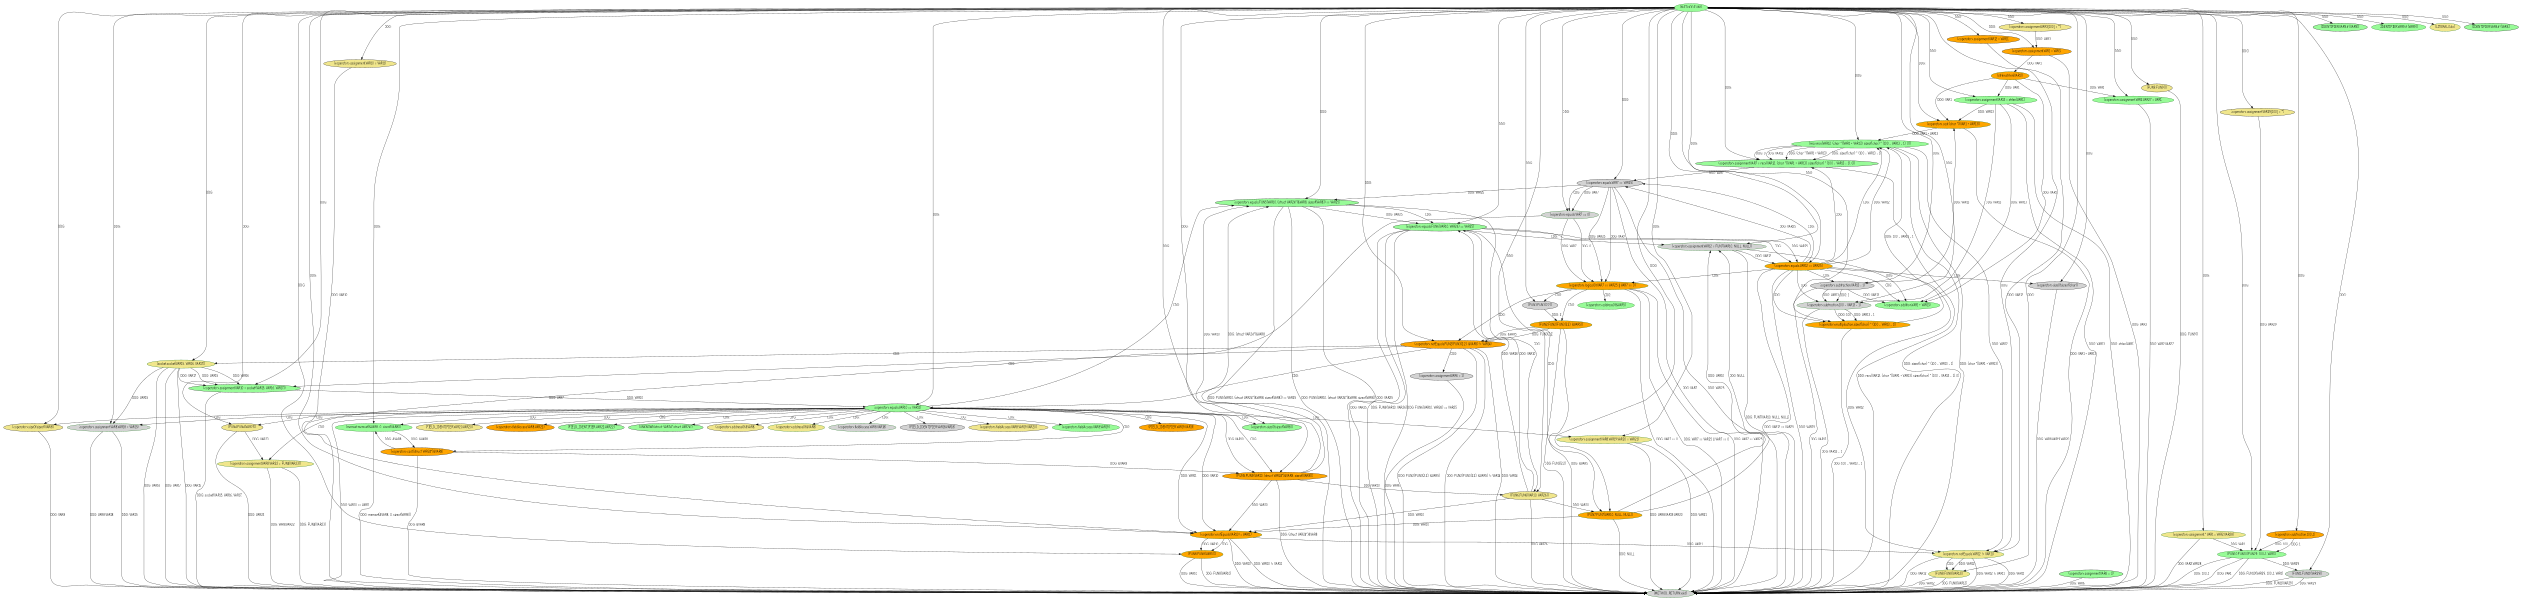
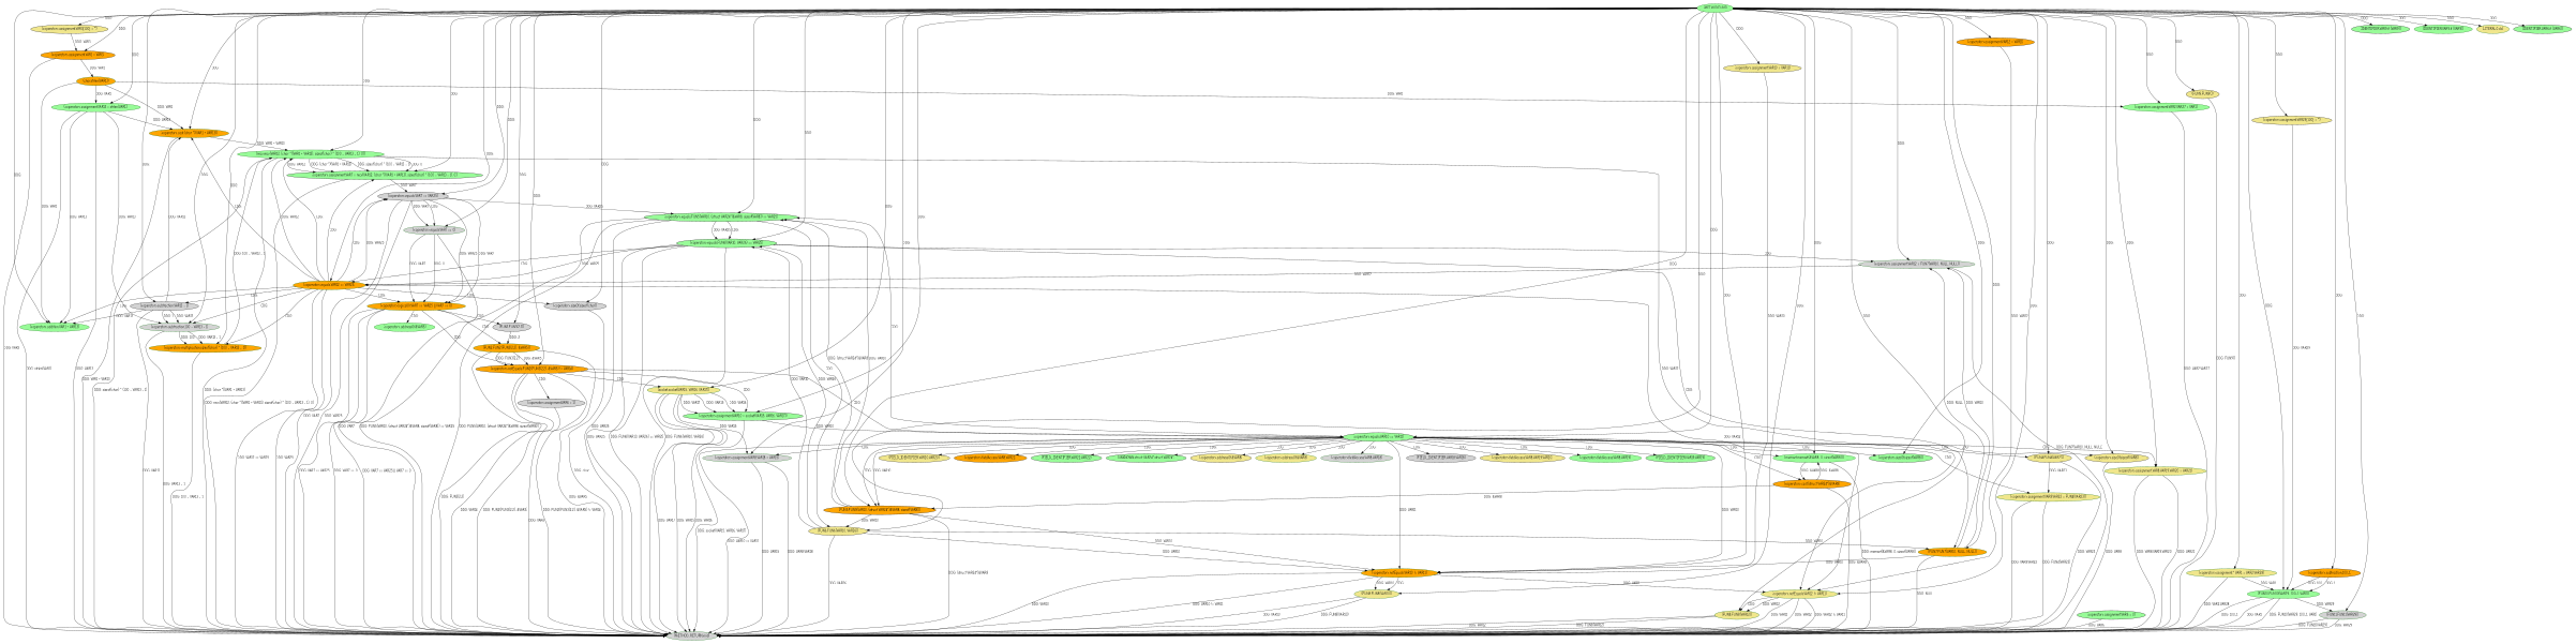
  digraph {
    fontname="Comic Neue"
    node [color=black fillcolor=palegreen fontname="Comic Neue" style=filled]
    edge [fontname="Comic Neue"]
    n1 [color=darkgreen label="(METHOD,FUN1)"]
    n2 [fillcolor=khaki label="(<operator>.assignment,VAR3[100] = \"\")"]
    n3 [fillcolor=orange label="(<operator>.assignment,VAR1 = VAR3)"]
    n4 [fillcolor=khaki label="(<operator>.assignment,VAR10 = VAR11)"]
    n5 [fillcolor=orange label="(<operator>.assignment,VAR12 = VAR11)"]
    n6 [color=darkgreen label="(<operator>.assignment,VAR13 = strlen(VAR1))"]
    n7 [fillcolor=orange label="(<operator>.notEquals,FUN2(FUN3(2,2), &VAR5) != VAR14)"]
    n8 [fillcolor=lightgrey label="(FUN3,FUN3(2,2))"]
    n9 [label="(<operator>.assignment,VAR10 = socket(VAR15, VAR16, VAR17))"]
    n10 [color=darkgreen fillcolor=khaki label="(socket,socket(VAR15, VAR16, VAR17))"]
    n11 [label="(<operator>.equals,VAR10 == VAR11)"]
    n12 [color=darkgreen label="(memset,memset(&VAR8, 0, sizeof(VAR8)))"]
    n13 [label="(<operator>.sizeOf,sizeof(VAR8))"]
    n14 [color=darkgreen fillcolor=lightgrey label="(<operator>.assignment,VAR8.VAR18 = VAR15)"]
    n15 [color=darkgreen fillcolor=khaki label="(<operator>.assignment,VAR8.VAR19.VAR20 = VAR21)"]
    n16 [fillcolor=khaki label="(FUN4,FUN4(VAR23))"]
    n17 [label="(<operator>.equals,FUN5(VAR10, (struct VAR24*)&VAR8, sizeof(VAR8)) == VAR25)"]
    n18 [fillcolor=orange label="(FUN5,FUN5(VAR10, (struct VAR24*)&VAR8, sizeof(VAR8)))"]
    n19 [fillcolor=khaki label="(<operator>.sizeOf,sizeof(VAR8))"]
    n20 [label="(<operator>.equals,FUN6(VAR10, VAR26) == VAR25)"]
    n21 [fillcolor=khaki label="(FUN6,FUN6(VAR10, VAR26))"]
    n22 [color=darkgreen fillcolor=lightgrey label="(<operator>.assignment,VAR12 = FUN7(VAR10, NULL, NULL))"]
    n23 [color=darkgreen fillcolor=orange label="(FUN7,FUN7(VAR10, NULL, NULL))"]
    n24 [color=darkgreen fillcolor=orange label="(<operator>.equals,VAR12 == VAR25)"]
    n25 [label="(<operator>.assignment,VAR7 = recv(VAR12, (char *)(VAR1 + VAR13), sizeof(char) * (100 - VAR13 - 1), 0))"]
    n26 [color=darkgreen label="(recv,recv(VAR12, (char *)(VAR1 + VAR13), sizeof(char) * (100 - VAR13 - 1), 0))"]
    n27 [color=darkgreen fillcolor=orange label="(<operator>.cast,(char *)(VAR1 + VAR13))"]
    n28 [color=darkgreen label="(<operator>.addition,VAR1 + VAR13)"]
    n29 [color=darkgreen fillcolor=orange label="(<operator>.multiplication,sizeof(char) * (100 - VAR13 - 1))"]
    n30 [fillcolor=lightgrey label="(<operator>.sizeOf,sizeof(char))"]
    n31 [color=darkgreen fillcolor=lightgrey label="(<operator>.subtraction,100 - VAR13 - 1)"]
    n32 [fillcolor=lightgrey label="(<operator>.subtraction,VAR13 - 1)"]
    n33 [fillcolor=lightgrey label="(<operator>.equals,VAR7 == VAR25)"]
    n34 [color=darkgreen fillcolor=lightgrey label="(<operator>.equals,VAR7 == 0)"]
    n35 [label="(IDENTIFIER,VAR9,if (VAR9))"]
    n36 [color=darkgreen label="(IDENTIFIER,VAR9,if (VAR9))"]
    n37 [color=darkgreen fillcolor=khaki label="(LITERAL,0,do)"]
    n38 [color=darkgreen fillcolor=orange label="(<operator>.notEquals,VAR10 != VAR11)"]
-   n39 [color=darkgreen fillcolor=orange label="(FUN8,FUN8(VAR10))"]
+   n39 [color=darkgreen fillcolor=khaki label="(FUN8,FUN8(VAR10))"]
    n40 [color=darkgreen fillcolor=khaki label="(<operator>.notEquals,VAR12 != VAR11)"]
    n41 [color=darkgreen fillcolor=khaki label="(FUN8,FUN8(VAR12))"]
    n42 [label="(IDENTIFIER,VAR6,if (VAR6))"]
    n43 [fillcolor=khaki label="(FUN9,FUN9())"]
    n44 [color=darkgreen label="(<operator>.assignment,VAR2.VAR27 = VAR1)"]
    n45 [color=darkgreen fillcolor=khaki label="(<operator>.assignment,* VAR1 = VAR2.VAR28)"]
    n46 [fillcolor=khaki label="(<operator>.assignment,VAR29[100] = \"\")"]
-   n47 [color=darkgreen label="(FUN10,FUN10(FUN29, 100-1, VAR1))"]
+   n47 [color=darkgreen label="(FUN10,FUN10(VAR29, 100-1, VAR1))"]
    n48 [fillcolor=orange label="(<operator>.subtraction,100-1)"]
    n49 [color=darkgreen fillcolor=lightgrey label="(FUN11,FUN11(VAR29))"]
-   n50 [color=darkgreen fillcolor=orange label="(strlen,strlen(VAR1))"]
+   n50 [color=darkgreen fillcolor=orange label="(char,strlen(VAR1))"]
    n51 [color=darkgreen fillcolor=lightgrey label="(METHOD_RETURN,void)"]
    n52 [label="(<operator>.assignment,VAR6 = 0)"]
    n53 [fillcolor=lightgrey label="(<operator>.assignment,VAR6 = 1)"]
    n54 [color=darkgreen fillcolor=orange label="(FUN2,FUN2(FUN3(2,2), &VAR5))"]
    n55 [color=darkgreen fillcolor=khaki label="(<operator>.assignment,VAR8.VAR22 = FUN4(VAR23))"]
    n56 [fillcolor=orange label="(<operator>.cast,(struct VAR24*)&VAR8)"]
    n57 [color=darkgreen fillcolor=khaki label="(<operator>.addressOf,&VAR8)"]
    n58 [color=darkgreen fillcolor=lightgrey label="(<operator>.fieldAccess,VAR8.VAR18)"]
    n59 [fillcolor=lightgrey label="(FIELD_IDENTIFIER,VAR18,VAR18)"]
    n60 [fillcolor=khaki label="(<operator>.fieldAccess,VAR8.VAR19.VAR20)"]
    n61 [color=darkgreen label="(<operator>.fieldAccess,VAR8.VAR19)"]
-   n62 [fillcolor=orange label="(FIELD_IDENTIFIER,VAR19,VAR19)"]
+   n62 [label="(FIELD_IDENTIFIER,VAR19,VAR19)"]
    n63 [fillcolor=khaki label="(FIELD_IDENTIFIER,VAR20,VAR20)"]
    n64 [fillcolor=orange label="(<operator>.fieldAccess,VAR8.VAR22)"]
    n65 [label="(FIELD_IDENTIFIER,VAR22,VAR22)"]
    n66 [label="(UNKNOWN,struct VAR24*,struct VAR24*)"]
    n67 [fillcolor=khaki label="(<operator>.addressOf,&VAR8)"]
    n68 [color=darkgreen fillcolor=orange label="(<operator>.logicalOr,VAR7 == VAR25 || VAR7 == 0)"]
    n69 [color=darkgreen label="(<operator>.addressOf,&VAR5)"]
    n1 -> n2 [label="DDG: "]
    n1 -> n3 [label="DDG: "]
    n1 -> n4 [label="DDG: "]
    n1 -> n5 [label="DDG: "]
    n1 -> n6 [label="DDG: "]
    n1 -> n7 [label="DDG: "]
    n1 -> n8 [label="DDG: "]
    n1 -> n9 [label="DDG: "]
    n1 -> n10 [label="DDG: "]
    n1 -> n11 [label="DDG: "]
    n1 -> n12 [label="DDG: "]
    n1 -> n13 [label="DDG: "]
    n1 -> n14 [label="DDG: "]
    n1 -> n15 [label="DDG: "]
    n1 -> n16 [label="DDG: "]
    n1 -> n17 [label="DDG: "]
    n1 -> n18 [label="DDG: "]
    n1 -> n19 [label="DDG: "]
    n1 -> n20 [label="DDG: "]
    n1 -> n21 [label="DDG: "]
    n1 -> n22 [label="DDG: "]
    n1 -> n23 [label="DDG: "]
    n1 -> n24 [label="DDG: "]
    n1 -> n25 [label="DDG: "]
    n1 -> n26 [label="DDG: "]
    n1 -> n27 [label="DDG: "]
-   n22 -> n28 [label="DDG: "]
+   n1 -> n28 [label="DDG: "]
    n1 -> n29 [label="DDG: "]
    n1 -> n30 [label="DDG: "]
    n1 -> n31 [label="DDG: "]
    n1 -> n32 [label="DDG: "]
    n1 -> n33 [label="DDG: "]
    n1 -> n34 [label="DDG: "]
    n1 -> n35 [label="DDG: "]
    n1 -> n36 [label="DDG: "]
    n1 -> n37 [label="DDG: "]
    n1 -> n38 [label="DDG: "]
    n1 -> n39 [label="DDG: "]
    n1 -> n40 [label="DDG: "]
    n1 -> n41 [label="DDG: "]
    n1 -> n42 [label="DDG: "]
    n1 -> n43 [label="DDG: "]
    n1 -> n44 [label="DDG: "]
    n1 -> n45 [label="DDG: "]
    n1 -> n46 [label="DDG: "]
    n1 -> n47 [label="DDG: "]
    n1 -> n48 [label="DDG: "]
    n1 -> n49 [label="DDG: "]
    n2 -> n3 [label="DDG: VAR3"]
    n3 -> n50 [label="DDG: VAR1"]
    n3 -> n51 [label="DDG: VAR3"]
    n4 -> n38 [label="DDG: VAR10"]
    n5 -> n40 [label="DDG: VAR12"]
    n6 -> n27 [label="DDG: VAR13"]
    n6 -> n28 [label="DDG: VAR13"]
    n6 -> n31 [label="DDG: VAR13"]
    n6 -> n51 [label="DDG: VAR13"]
    n6 -> n51 [label="DDG: strlen(VAR1)"]
    n7 -> n9 [label="CDG: "]
    n7 -> n10 [label="CDG: "]
    n7 -> n11 [label="CDG: "]
    n7 -> n51 [label="DDG: FUN2(FUN3(2,2), &VAR5)"]
    n7 -> n51 [label="DDG: FUN2(FUN3(2,2), &VAR5) != VAR14"]
    n7 -> n51 [label="DDG: VAR14"]
    n7 -> n53 [label="CDG: "]
    n8 -> n54 [label="DDG: 2"]
    n9 -> n11 [label="DDG: VAR10"]
    n9 -> n51 [label="DDG: socket(VAR15, VAR16, VAR17)"]
    n10 -> n9 [label="DDG: VAR15"]
    n10 -> n9 [label="DDG: VAR16"]
    n10 -> n9 [label="DDG: VAR17"]
    n10 -> n14 [label="DDG: VAR15"]
    n10 -> n51 [label="DDG: VAR15"]
    n10 -> n51 [label="DDG: VAR16"]
    n10 -> n51 [label="DDG: VAR17"]
    n11 -> n12 [label="CDG: "]
    n11 -> n13 [label="CDG: "]
    n11 -> n14 [label="CDG: "]
    n11 -> n15 [label="CDG: "]
    n11 -> n16 [label="CDG: "]
    n11 -> n17 [label="CDG: "]
    n11 -> n18 [label="DDG: VAR10"]
    n11 -> n18 [label="CDG: "]
    n11 -> n19 [label="CDG: "]
    n11 -> n38 [label="DDG: VAR10"]
    n11 -> n38 [label="DDG: VAR11"]
    n11 -> n51 [label="DDG: VAR10 == VAR11"]
    n11 -> n55 [label="CDG: "]
    n11 -> n56 [label="CDG: "]
    n11 -> n57 [label="CDG: "]
    n11 -> n58 [label="CDG: "]
    n11 -> n59 [label="CDG: "]
    n11 -> n60 [label="CDG: "]
    n11 -> n61 [label="CDG: "]
    n11 -> n62 [label="CDG: "]
    n11 -> n63 [label="CDG: "]
    n11 -> n64 [label="CDG: "]
    n11 -> n65 [label="CDG: "]
    n11 -> n66 [label="CDG: "]
    n11 -> n67 [label="CDG: "]
    n12 -> n51 [label="DDG: memset(&VAR8, 0, sizeof(VAR8))"]
    n12 -> n56 [label="DDG: &VAR8"]
    n14 -> n51 [label="DDG: VAR8.VAR18"]
    n14 -> n51 [label="DDG: VAR15"]
    n15 -> n51 [label="DDG: VAR21"]
    n15 -> n51 [label="DDG: VAR8.VAR19.VAR20"]
    n16 -> n51 [label="DDG: VAR23"]
    n16 -> n55 [label="DDG: VAR23"]
    n17 -> n20 [label="DDG: VAR25"]
    n17 -> n20 [label="CDG: "]
    n17 -> n21 [label="CDG: "]
    n17 -> n51 [label="DDG: FUN5(VAR10, (struct VAR24*)&VAR8, sizeof(VAR8)) == VAR25"]
    n17 -> n51 [label="DDG: FUN5(VAR10, (struct VAR24*)&VAR8, sizeof(VAR8))"]
    n17 -> n51 [label="DDG: VAR25"]
    n18 -> n17 [label="DDG: VAR10"]
    n18 -> n17 [label="DDG: (struct VAR24*)&VAR8"]
    n18 -> n21 [label="DDG: VAR10"]
    n18 -> n38 [label="DDG: VAR10"]
    n18 -> n51 [label="DDG: (struct VAR24*)&VAR8"]
    n19 -> n51 [label="DDG: VAR8"]
    n20 -> n22 [label="CDG: "]
    n20 -> n23 [label="CDG: "]
    n20 -> n24 [label="DDG: VAR25"]
    n20 -> n24 [label="CDG: "]
    n20 -> n51 [label="DDG: FUN6(VAR10, VAR26)"]
    n20 -> n51 [label="DDG: VAR25"]
    n20 -> n51 [label="DDG: FUN6(VAR10, VAR26) == VAR25"]
    n21 -> n20 [label="DDG: VAR10"]
    n21 -> n20 [label="DDG: VAR26"]
    n21 -> n23 [label="DDG: VAR10"]
    n21 -> n38 [label="DDG: VAR10"]
    n21 -> n51 [label="DDG: VAR26"]
    n22 -> n24 [label="DDG: VAR12"]
    n22 -> n51 [label="DDG: FUN7(VAR10, NULL, NULL)"]
    n23 -> n22 [label="DDG: VAR10"]
    n23 -> n22 [label="DDG: NULL"]
    n23 -> n38 [label="DDG: VAR10"]
    n23 -> n51 [label="DDG: NULL"]
    n24 -> n25 [label="CDG: "]
    n24 -> n26 [label="DDG: VAR12"]
    n24 -> n26 [label="CDG: "]
+   n24 -> n27 [label="CDG: "]
    n24 -> n28 [label="CDG: "]
    n24 -> n29 [label="CDG: "]
    n24 -> n30 [label="CDG: "]
    n24 -> n31 [label="CDG: "]
    n24 -> n32 [label="CDG: "]
    n24 -> n33 [label="DDG: VAR25"]
    n24 -> n33 [label="CDG: "]
    n24 -> n40 [label="DDG: VAR12"]
    n24 -> n51 [label="DDG: VAR12 == VAR25"]
    n24 -> n51 [label="DDG: VAR25"]
    n24 -> n68 [label="CDG: "]
    n25 -> n33 [label="DDG: VAR7"]
    n25 -> n51 [label="DDG: recv(VAR12, (char *)(VAR1 + VAR13), sizeof(char) * (100 - VAR13 - 1), 0)"]
    n26 -> n25 [label="DDG: VAR12"]
    n26 -> n25 [label="DDG: (char *)(VAR1 + VAR13)"]
    n26 -> n25 [label="DDG: sizeof(char) * (100 - VAR13 - 1)"]
    n26 -> n25 [label="DDG: 0"]
    n26 -> n40 [label="DDG: VAR12"]
    n26 -> n51 [label="DDG: sizeof(char) * (100 - VAR13 - 1)"]
    n26 -> n51 [label="DDG: (char *)(VAR1 + VAR13)"]
    n27 -> n26 [label="DDG: VAR1 + VAR13"]
    n27 -> n51 [label="DDG: VAR1 + VAR13"]
    n29 -> n26 [label="DDG: 100 - VAR13 - 1"]
    n29 -> n51 [label="DDG: 100 - VAR13 - 1"]
-   n30 -> n51 [label="DDG: VAR8.VAR19.VAR20"]
+   n30 -> n51 [label="DDG: char"]
    n31 -> n29 [label="DDG: 100"]
    n31 -> n29 [label="DDG: VAR13 - 1"]
    n31 -> n51 [label="DDG: VAR13 - 1"]
    n32 -> n27 [label="DDG: VAR13"]
    n32 -> n28 [label="DDG: VAR13"]
    n32 -> n31 [label="DDG: VAR13"]
    n32 -> n31 [label="DDG: 1"]
    n32 -> n51 [label="DDG: VAR13"]
    n33 -> n17 [label="DDG: VAR25"]
    n33 -> n34 [label="DDG: VAR7"]
    n33 -> n34 [label="CDG: "]
    n33 -> n51 [label="DDG: VAR7"]
    n33 -> n51 [label="DDG: VAR25"]
    n33 -> n68 [label="DDG: VAR7"]
    n33 -> n68 [label="DDG: VAR25"]
    n34 -> n51 [label="DDG: VAR7"]
    n34 -> n68 [label="DDG: VAR7"]
    n34 -> n68 [label="DDG: 0"]
    n38 -> n39 [label="DDG: VAR10"]
    n38 -> n39 [label="CDG: "]
    n38 -> n40 [label="DDG: VAR11"]
    n38 -> n51 [label="DDG: VAR10"]
    n38 -> n51 [label="DDG: VAR10 != VAR11"]
    n39 -> n51 [label="DDG: VAR10"]
    n39 -> n51 [label="DDG: FUN8(VAR10)"]
    n40 -> n41 [label="DDG: VAR12"]
    n40 -> n41 [label="CDG: "]
    n40 -> n51 [label="DDG: VAR11"]
    n40 -> n51 [label="DDG: VAR12"]
    n40 -> n51 [label="DDG: VAR12 != VAR11"]
    n41 -> n51 [label="DDG: FUN8(VAR12)"]
    n41 -> n51 [label="DDG: VAR12"]
    n43 -> n51 [label="DDG: FUN9()"]
    n44 -> n51 [label="DDG: VAR2.VAR27"]
    n45 -> n47 [label="DDG: VAR1"]
    n45 -> n51 [label="DDG: VAR2.VAR28"]
    n46 -> n47 [label="DDG: VAR29"]
    n47 -> n49 [label="DDG: VAR29"]
    n47 -> n51 [label="DDG: 100-1"]
    n47 -> n51 [label="DDG: VAR1"]
    n47 -> n51 [label="DDG: FUN10(VAR29, 100-1, VAR1)"]
    n48 -> n47 [label="DDG: 100"]
    n48 -> n47 [label="DDG: 1"]
    n49 -> n51 [label="DDG: FUN11(VAR29)"]
    n49 -> n51 [label="DDG: VAR29"]
    n50 -> n6 [label="DDG: VAR1"]
    n50 -> n27 [label="DDG: VAR1"]
    n50 -> n28 [label="DDG: VAR1"]
    n50 -> n44 [label="DDG: VAR1"]
    n52 -> n51 [label="DDG: VAR6"]
    n53 -> n51 [label="DDG: VAR6"]
    n54 -> n7 [label="DDG: FUN3(2,2)"]
    n54 -> n7 [label="DDG: &VAR5"]
    n54 -> n51 [label="DDG: &VAR5"]
    n54 -> n51 [label="DDG: FUN3(2,2)"]
    n55 -> n51 [label="DDG: VAR8.VAR22"]
    n55 -> n51 [label="DDG: FUN4(VAR23)"]
    n56 -> n12 [label="DDG: &VAR8"]
    n56 -> n18 [label="DDG: &VAR8"]
    n56 -> n51 [label="DDG: &VAR8"]
    n68 -> n7 [label="CDG: "]
    n68 -> n8 [label="CDG: "]
    n68 -> n51 [label="DDG: VAR7 == VAR25 || VAR7 == 0"]
    n68 -> n51 [label="DDG: VAR7 == VAR25"]
    n68 -> n51 [label="DDG: VAR7 == 0"]
    n68 -> n54 [label="CDG: "]
    n68 -> n69 [label="CDG: "]
  }
